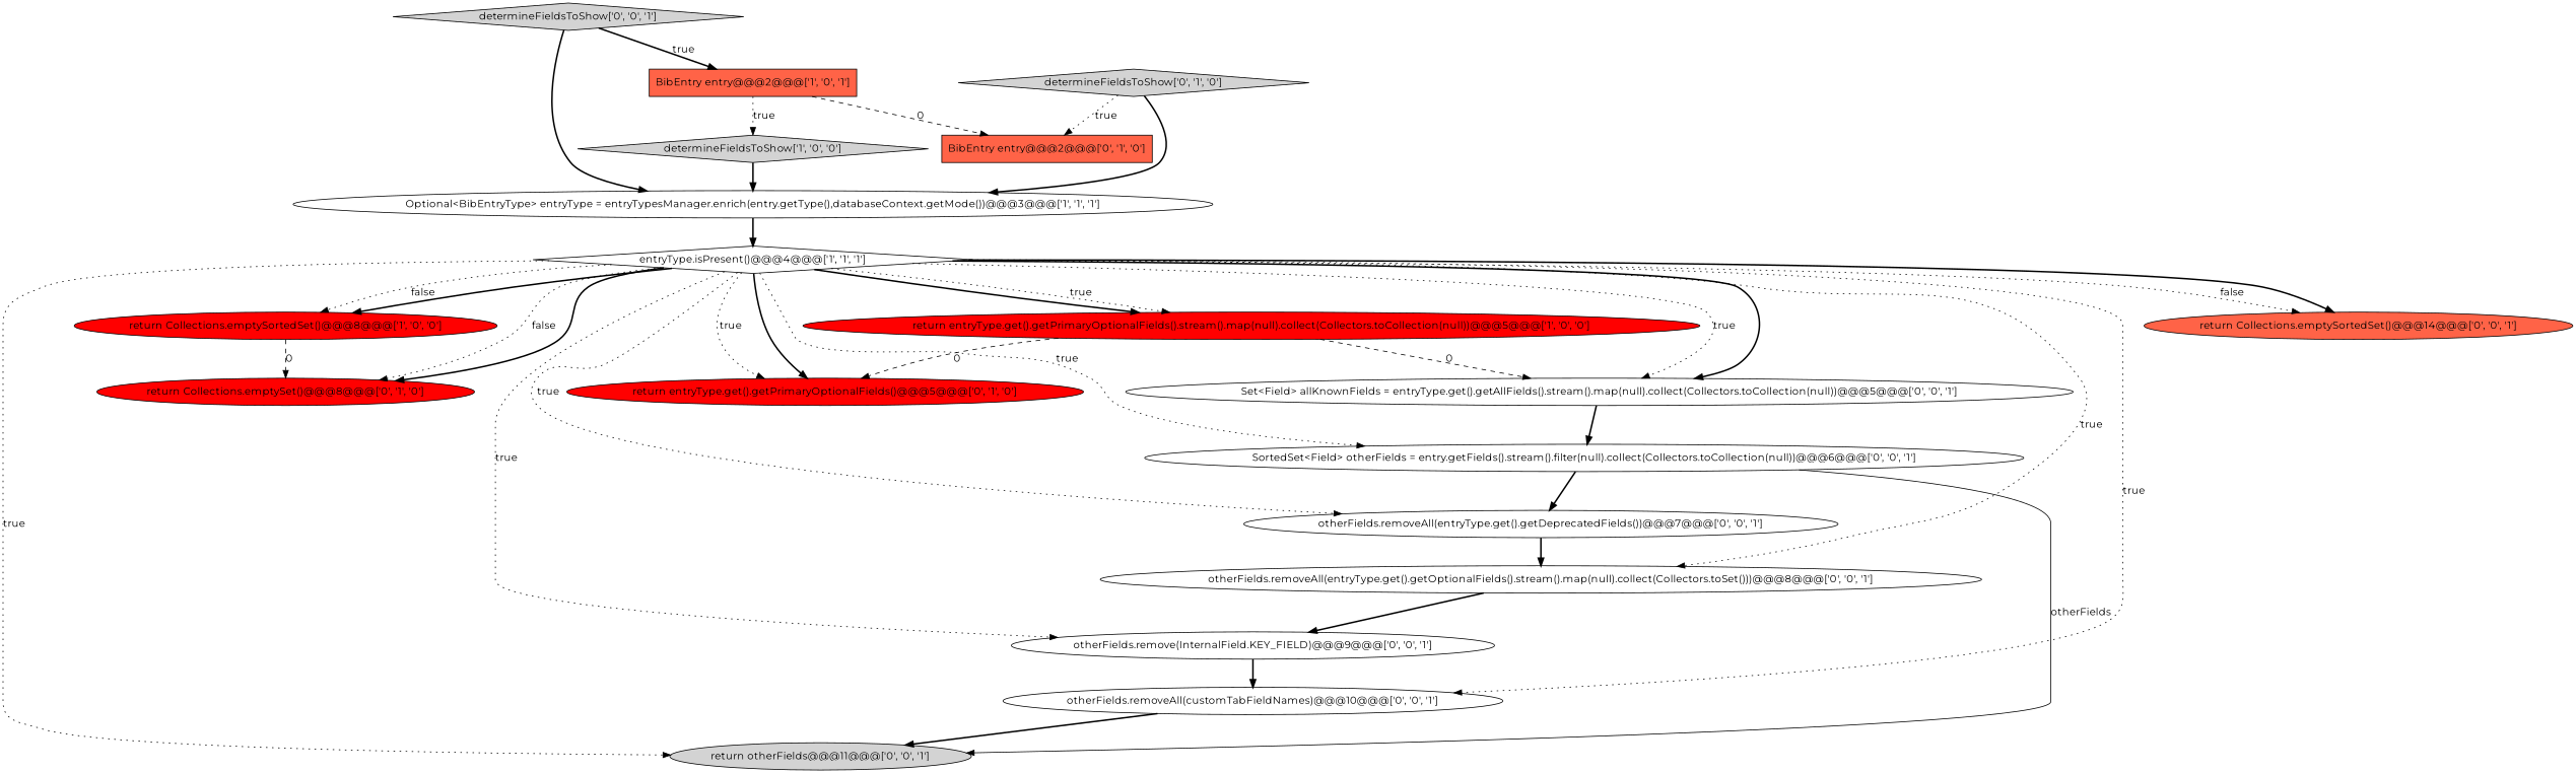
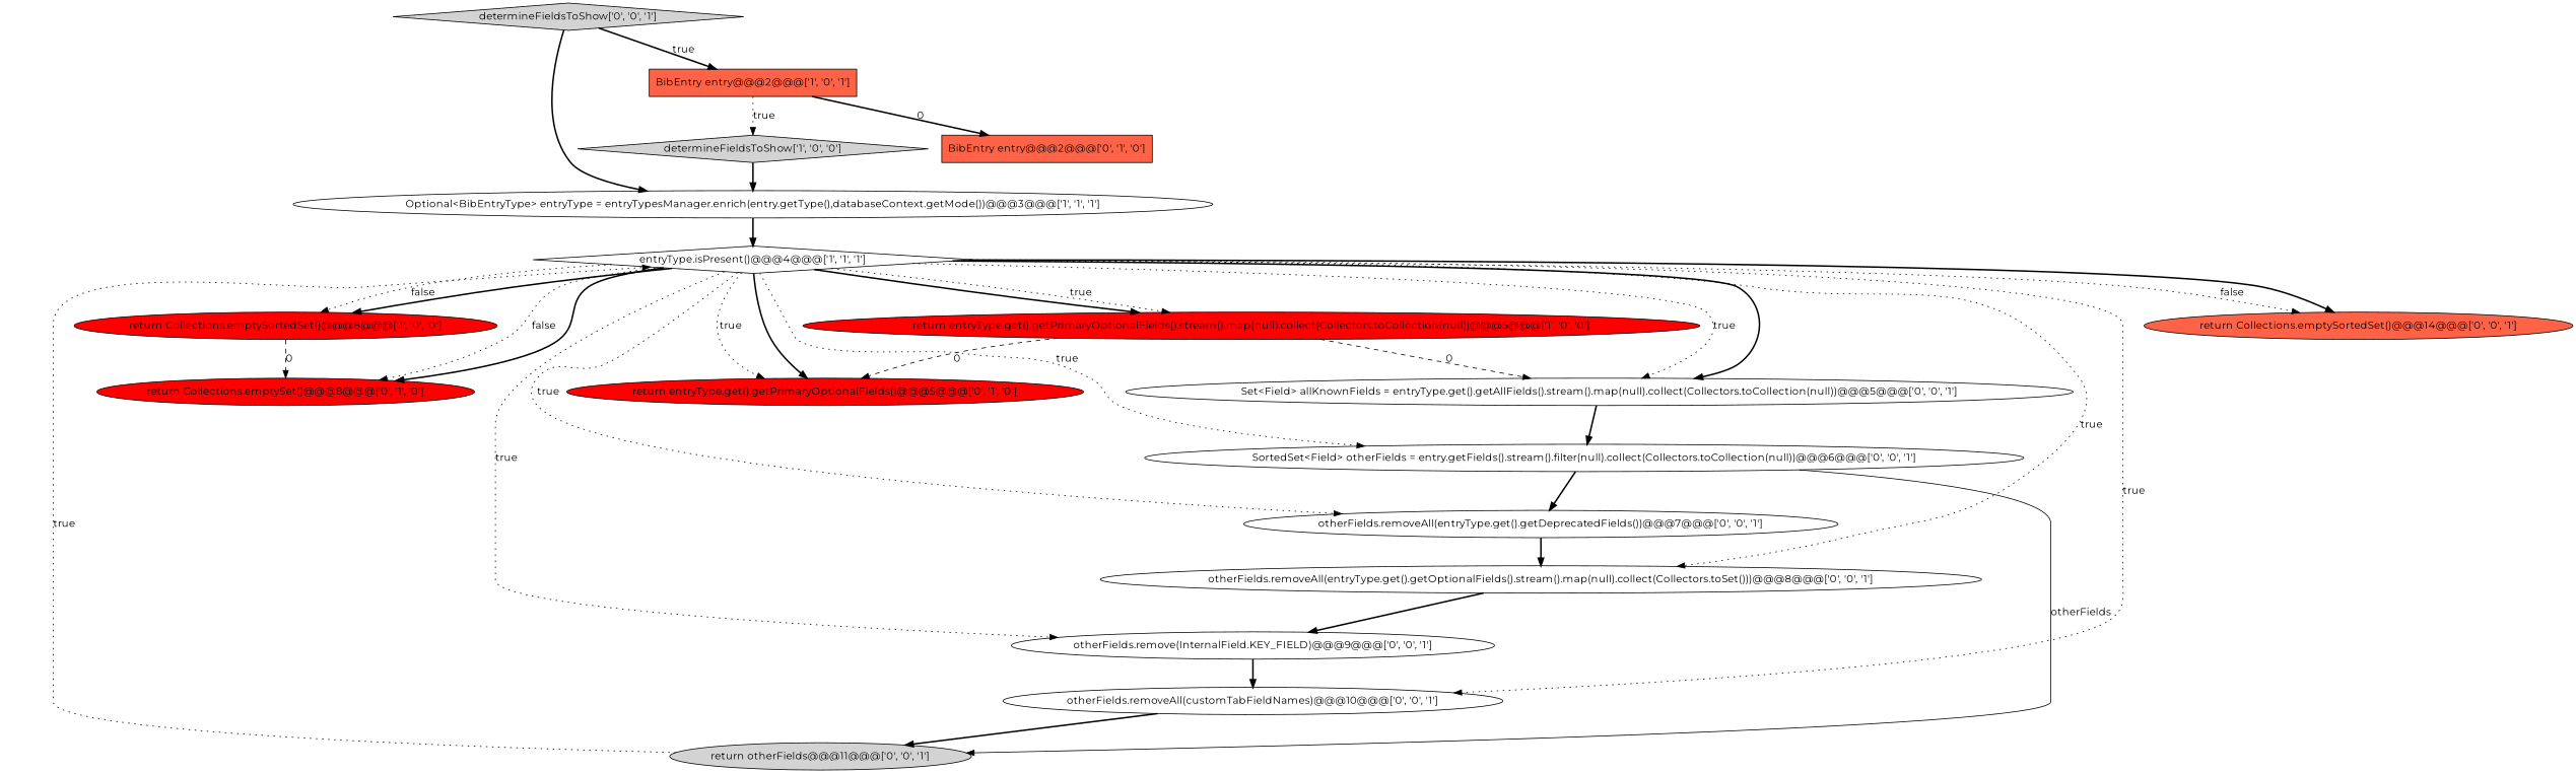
  digraph {
    fontname=Montserrat
    node [fillcolor=white fontname=Montserrat shape=ellipse style=filled]
    edge [fontname=Montserrat style=bold]
    n1 [fillcolor=red label="return Collections.emptySortedSet()@@@8@@@['1', '0', '0']"]
    n2 [fillcolor=red label="return Collections.emptySet()@@@8@@@['0', '1', '0']"]
    n3 [label="otherFields.remove(InternalField.KEY_FIELD)@@@9@@@['0', '0', '1']"]
    n4 [label="otherFields.removeAll(customTabFieldNames)@@@10@@@['0', '0', '1']"]
    n5 [fillcolor=lightgray label="return otherFields@@@11@@@['0', '0', '1']"]
    n6 [fillcolor=red label="return entryType.get().getPrimaryOptionalFields().stream().map(null).collect(Collectors.toCollection(null))@@@5@@@['1', '0', '0']"]
    n7 [fillcolor=red label="return entryType.get().getPrimaryOptionalFields()@@@5@@@['0', '1', '0']"]
    n8 [label="Set<Field> allKnownFields = entryType.get().getAllFields().stream().map(null).collect(Collectors.toCollection(null))@@@5@@@['0', '0', '1']"]
    n9 [label="SortedSet<Field> otherFields = entry.getFields().stream().filter(null).collect(Collectors.toCollection(null))@@@6@@@['0', '0', '1']"]
    n10 [fillcolor=lightgray label="determineFieldsToShow['0', '0', '1']" shape=diamond]
    n11 [label="Optional<BibEntryType> entryType = entryTypesManager.enrich(entry.getType(),databaseContext.getMode())@@@3@@@['1', '1', '1']"]
    n12 [fillcolor=tomato label="BibEntry entry@@@2@@@['1', '0', '1']" shape=box]
    n13 [label="entryType.isPresent()@@@4@@@['1', '1', '1']" shape=diamond]
    n14 [fillcolor=tomato label="BibEntry entry@@@2@@@['0', '1', '0']" shape=box]
    n15 [fillcolor=lightgray label="determineFieldsToShow['1', '0', '0']" shape=diamond]
    n16 [label="otherFields.removeAll(entryType.get().getDeprecatedFields())@@@7@@@['0', '0', '1']"]
    n17 [label="otherFields.removeAll(entryType.get().getOptionalFields().stream().map(null).collect(Collectors.toSet()))@@@8@@@['0', '0', '1']"]
    n18 [fillcolor=tomato label="return Collections.emptySortedSet()@@@14@@@['0', '0', '1']"]
-   n19 [fillcolor=lightgray label="determineFieldsToShow['0', '1', '0']" shape=diamond]
    n1 -> n2 [label=0 style=dashed]
    n3 -> n4
    n4 -> n5
    n6 -> n7 [label=0 style=dashed]
    n6 -> n8 [label=0 style=dashed]
    n8 -> n9
    n9 -> n5 [label=otherFields style=solid]
    n9 -> n16
    n10 -> n11
    n10 -> n12 [label=true]
    n11 -> n13
-   n12 -> n14 [label=0 style=dashed]
+   n12 -> n14 [label=0]
    n12 -> n15 [label=true style=dotted]
    n13 -> n1
    n13 -> n1 [label=false style=dotted]
    n13 -> n2 [label=false style=dotted]
    n13 -> n2
    n13 -> n3 [label=true style=dotted]
    n13 -> n4 [label=true style=dotted]
-   n13 -> n5 [label=true style=dotted]
+   n5 -> n13 [label=true style=dotted]
    n13 -> n6
    n13 -> n6 [label=true style=dotted]
    n13 -> n7 [label=true style=dotted]
    n13 -> n7
    n13 -> n8
    n13 -> n8 [label=true style=dotted]
    n13 -> n9 [label=true style=dotted]
    n13 -> n16 [label=true style=dotted]
    n13 -> n17 [label=true style=dotted]
    n13 -> n18
    n13 -> n18 [label=false style=dotted]
    n15 -> n11
    n16 -> n17
    n17 -> n3
-   n19 -> n11
-   n19 -> n14 [label=true style=dotted]
  }
